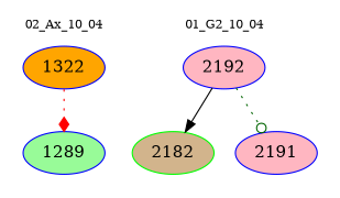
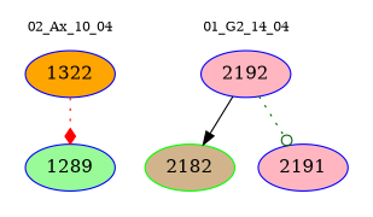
  digraph {
    node [color=blue fillcolor=lightpink style=filled]
    edge [style=dotted]
    n1 [fillcolor=orange label=1322]
    n2 [fillcolor=palegreen label=1289]
    n3 [label=2192]
    n4 [color=green fillcolor=tan label=2182]
    n5 [label=2191]
    subgraph cluster_1 {
      color=white
      fontsize=10
      label="02_Ax_10_04"
      n1
      n2
    }
    subgraph cluster_2 {
      color=white
      fontsize=10
-     label="01_G2_10_04"
+     label="01_G2_14_04"
      n3
      n4
      n5
    }
    n1 -> n2 [arrowhead=diamond color=red]
    n3 -> n4 [arrowhead=normal color=black style=solid]
    n3 -> n5 [arrowhead=odot color=darkgreen]
  }
